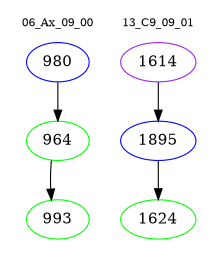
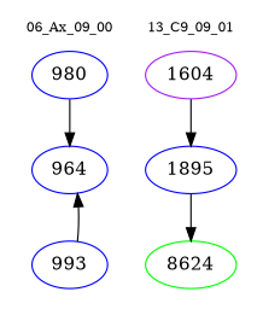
  digraph {
    node [color=blue]
    edge [color=black]
    n1 [label=980]
-   n2 [color=green label=964]
-   n3 [color=green label=993]
-   n4 [color=purple label=1614]
+   n2 [label=964]
+   n3 [label=993]
+   n4 [color=purple label=1604]
    n5 [label=1895]
-   n6 [color=green label=1624]
+   n6 [color=green label=8624]
    subgraph cluster_1 {
      color=white
      fontsize=10
      label="06_Ax_09_00"
      n1
      n2
      n3
    }
    subgraph cluster_2 {
      color=white
      fontsize=10
      label="13_C9_09_01"
      n4
      n5
      n6
    }
    n1 -> n2
-   n2 -> n3
+   n3 -> n2
    n4 -> n5
    n5 -> n6
  }
